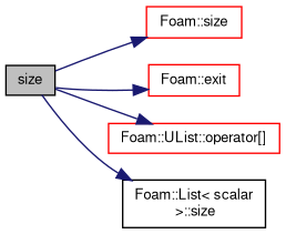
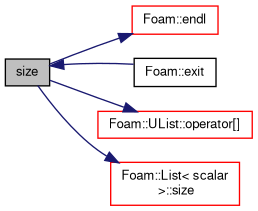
  digraph {
    rankdir=LR
    node [color=red fontname=FreeSans fontsize=10 shape=record]
    edge [color=midnightblue fontname=FreeSans fontsize=10 labelfontname=FreeSans labelfontsize=10 style=solid]
    n1 [color=black fillcolor=grey75 fontcolor=black height=0.2 label=size style=filled width=0.4]
-   n2 [height=0.2 label="Foam::size" width=0.4]
-   n3 [height=0.2 label="Foam::exit" width=0.4]
+   n2 [height=0.2 label="Foam::endl" width=0.4]
+   n3 [color=black height=0.2 label="Foam::exit" width=0.4]
    n4 [height=0.2 label="Foam::UList::operator[]" width=0.4]
-   n5 [color=black height=0.2 label="Foam::List\< scalar\l \>::size" width=0.4]
+   n5 [height=0.2 label="Foam::List\< scalar\l \>::size" width=0.4]
    n1 -> n2
-   n1 -> n3
+   n3 -> n1
    n1 -> n4
    n1 -> n5
  }
